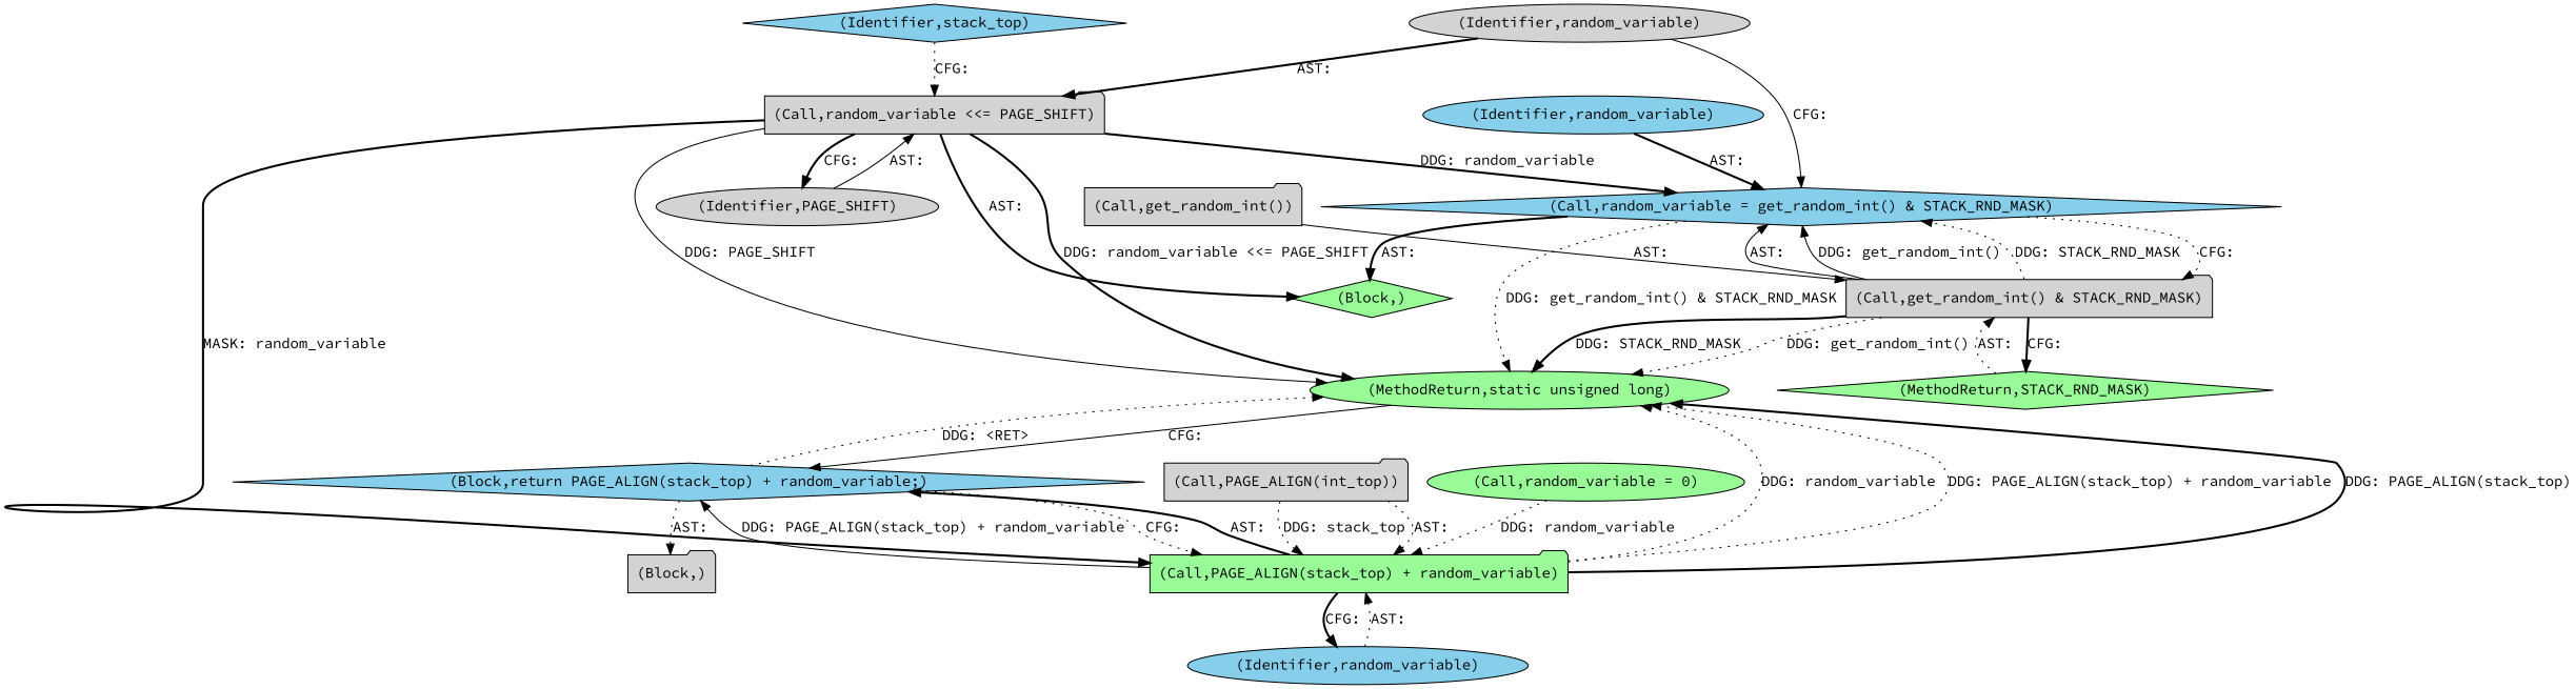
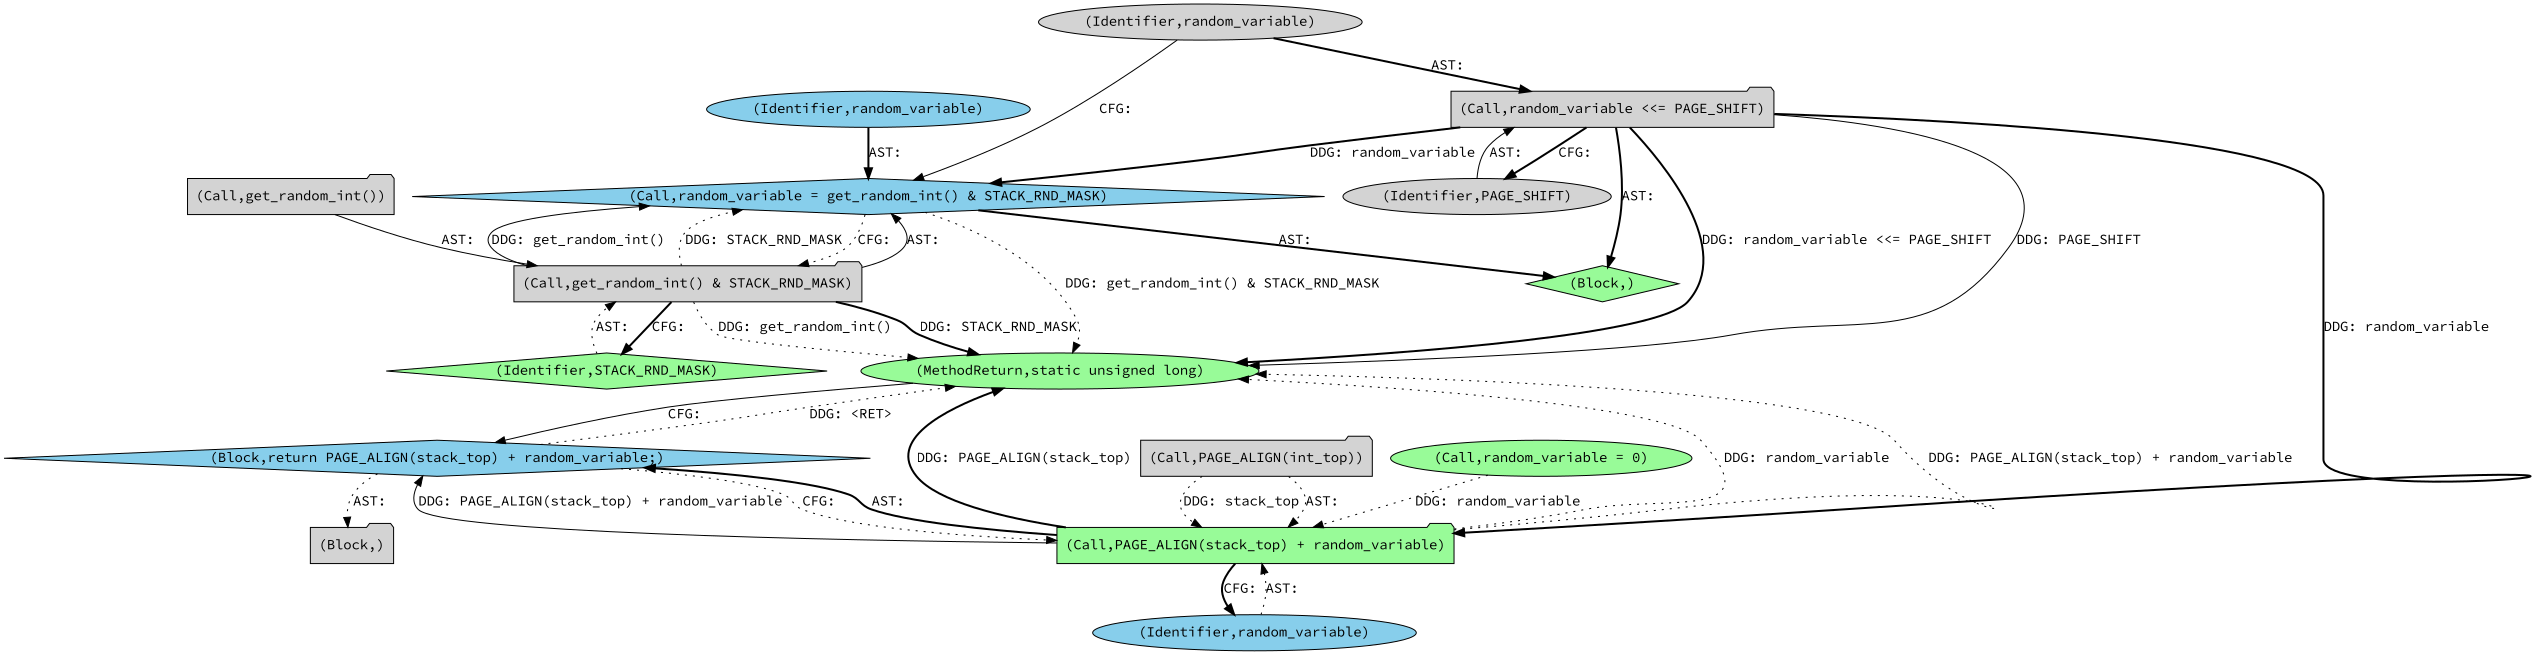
  digraph {
    fontname="Source Code Pro"
    node [fillcolor=lightgrey fontname="Source Code Pro" shape=folder style=filled]
    edge [fontname="Source Code Pro" style=dotted]
    n1 [fillcolor=skyblue label="(Call,random_variable = get_random_int() & STACK_RND_MASK)" shape=diamond]
    n2 [label="(Call,get_random_int() & STACK_RND_MASK)"]
    n3 [fillcolor=palegreen label="(MethodReturn,static unsigned long)" shape=ellipse]
    n4 [fillcolor=palegreen label="(Block,)" shape=diamond]
-   n5 [fillcolor=palegreen label="(MethodReturn,STACK_RND_MASK)" shape=diamond]
+   n5 [fillcolor=palegreen label="(Identifier,STACK_RND_MASK)" shape=diamond]
    n6 [label="(Call,random_variable <<= PAGE_SHIFT)"]
    n7 [fillcolor=palegreen label="(Call,PAGE_ALIGN(stack_top) + random_variable)"]
    n8 [label="(Identifier,PAGE_SHIFT)" shape=ellipse]
    n9 [fillcolor=skyblue label="(Block,return PAGE_ALIGN(stack_top) + random_variable;)" shape=diamond]
    n10 [fillcolor=skyblue label="(Identifier,random_variable)" shape=ellipse]
    n11 [label="(Block,)"]
    n12 [fillcolor=skyblue label="(Identifier,random_variable)" shape=ellipse]
    n13 [label="(Call,PAGE_ALIGN(int_top))"]
    n14 [fillcolor=palegreen label="(Call,random_variable = 0)" shape=ellipse]
    n15 [label="(Call,get_random_int())"]
    n16 [label="(Identifier,random_variable)" shape=ellipse]
-   n17 [fillcolor=skyblue label="(Identifier,stack_top)" shape=diamond]
    n1 -> n2 [label="CFG: "]
    n1 -> n3 [label="DDG: get_random_int() & STACK_RND_MASK"]
    n1 -> n4 [label="AST: " style=bold]
    n2 -> n1 [label="AST: " style=solid]
    n2 -> n1 [label="DDG: get_random_int()" style=solid]
    n2 -> n1 [label="DDG: STACK_RND_MASK"]
    n2 -> n3 [label="DDG: STACK_RND_MASK" style=bold]
    n2 -> n3 [label="DDG: get_random_int()"]
    n2 -> n5 [label="CFG: " style=bold]
    n3 -> n9 [label="CFG: " style=solid]
    n5 -> n2 [label="AST: "]
    n6 -> n1 [label="DDG: random_variable" style=bold]
    n6 -> n3 [label="DDG: PAGE_SHIFT" style=solid]
    n6 -> n3 [label="DDG: random_variable <<= PAGE_SHIFT" style=bold]
    n6 -> n4 [label="AST: " style=bold]
-   n6 -> n7 [label="MASK: random_variable" style=bold]
+   n6 -> n7 [label="DDG: random_variable" style=bold]
    n6 -> n8 [label="CFG: " style=bold]
    n7 -> n3 [label="DDG: random_variable"]
    n7 -> n3 [label="DDG: PAGE_ALIGN(stack_top) + random_variable"]
    n7 -> n3 [label="DDG: PAGE_ALIGN(stack_top)" style=bold]
    n7 -> n9 [label="AST: " style=bold]
    n7 -> n9 [label="DDG: PAGE_ALIGN(stack_top) + random_variable" style=solid]
    n7 -> n10 [label="CFG: " style=bold]
    n8 -> n6 [label="AST: " style=solid]
    n9 -> n3 [label="DDG: <RET>"]
    n9 -> n7 [label="CFG: "]
    n9 -> n11 [label="AST: "]
    n10 -> n7 [label="AST: "]
    n12 -> n1 [label="AST: " style=bold]
    n13 -> n7 [label="AST: "]
    n13 -> n7 [label="DDG: stack_top"]
    n14 -> n7 [label="DDG: random_variable"]
    n15 -> n2 [label="AST: " style=solid]
    n16 -> n1 [label="CFG: " style=solid]
    n16 -> n6 [label="AST: " style=bold]
-   n17 -> n6 [label="CFG: "]
  }
